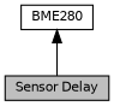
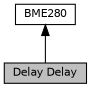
  digraph {
    rankdir=TB
    node [color=black fontname=Helvetica fontsize=10 shape=box style=filled]
    n1 [fillcolor=white height=0.2 label=BME280 width=0.4]
-   n2 [fillcolor=grey75 fontcolor=black height=0.2 label="Sensor Delay" width=0.4]
+   n2 [fillcolor=grey75 fontcolor=black height=0.2 label="Delay Delay" width=0.4]
    n1 -> n2 [dir=back fontname=Helvetica fontsize=10 labelfontname=Helvetica labelfontsize=10 shape=plaintext style=solid]
  }
